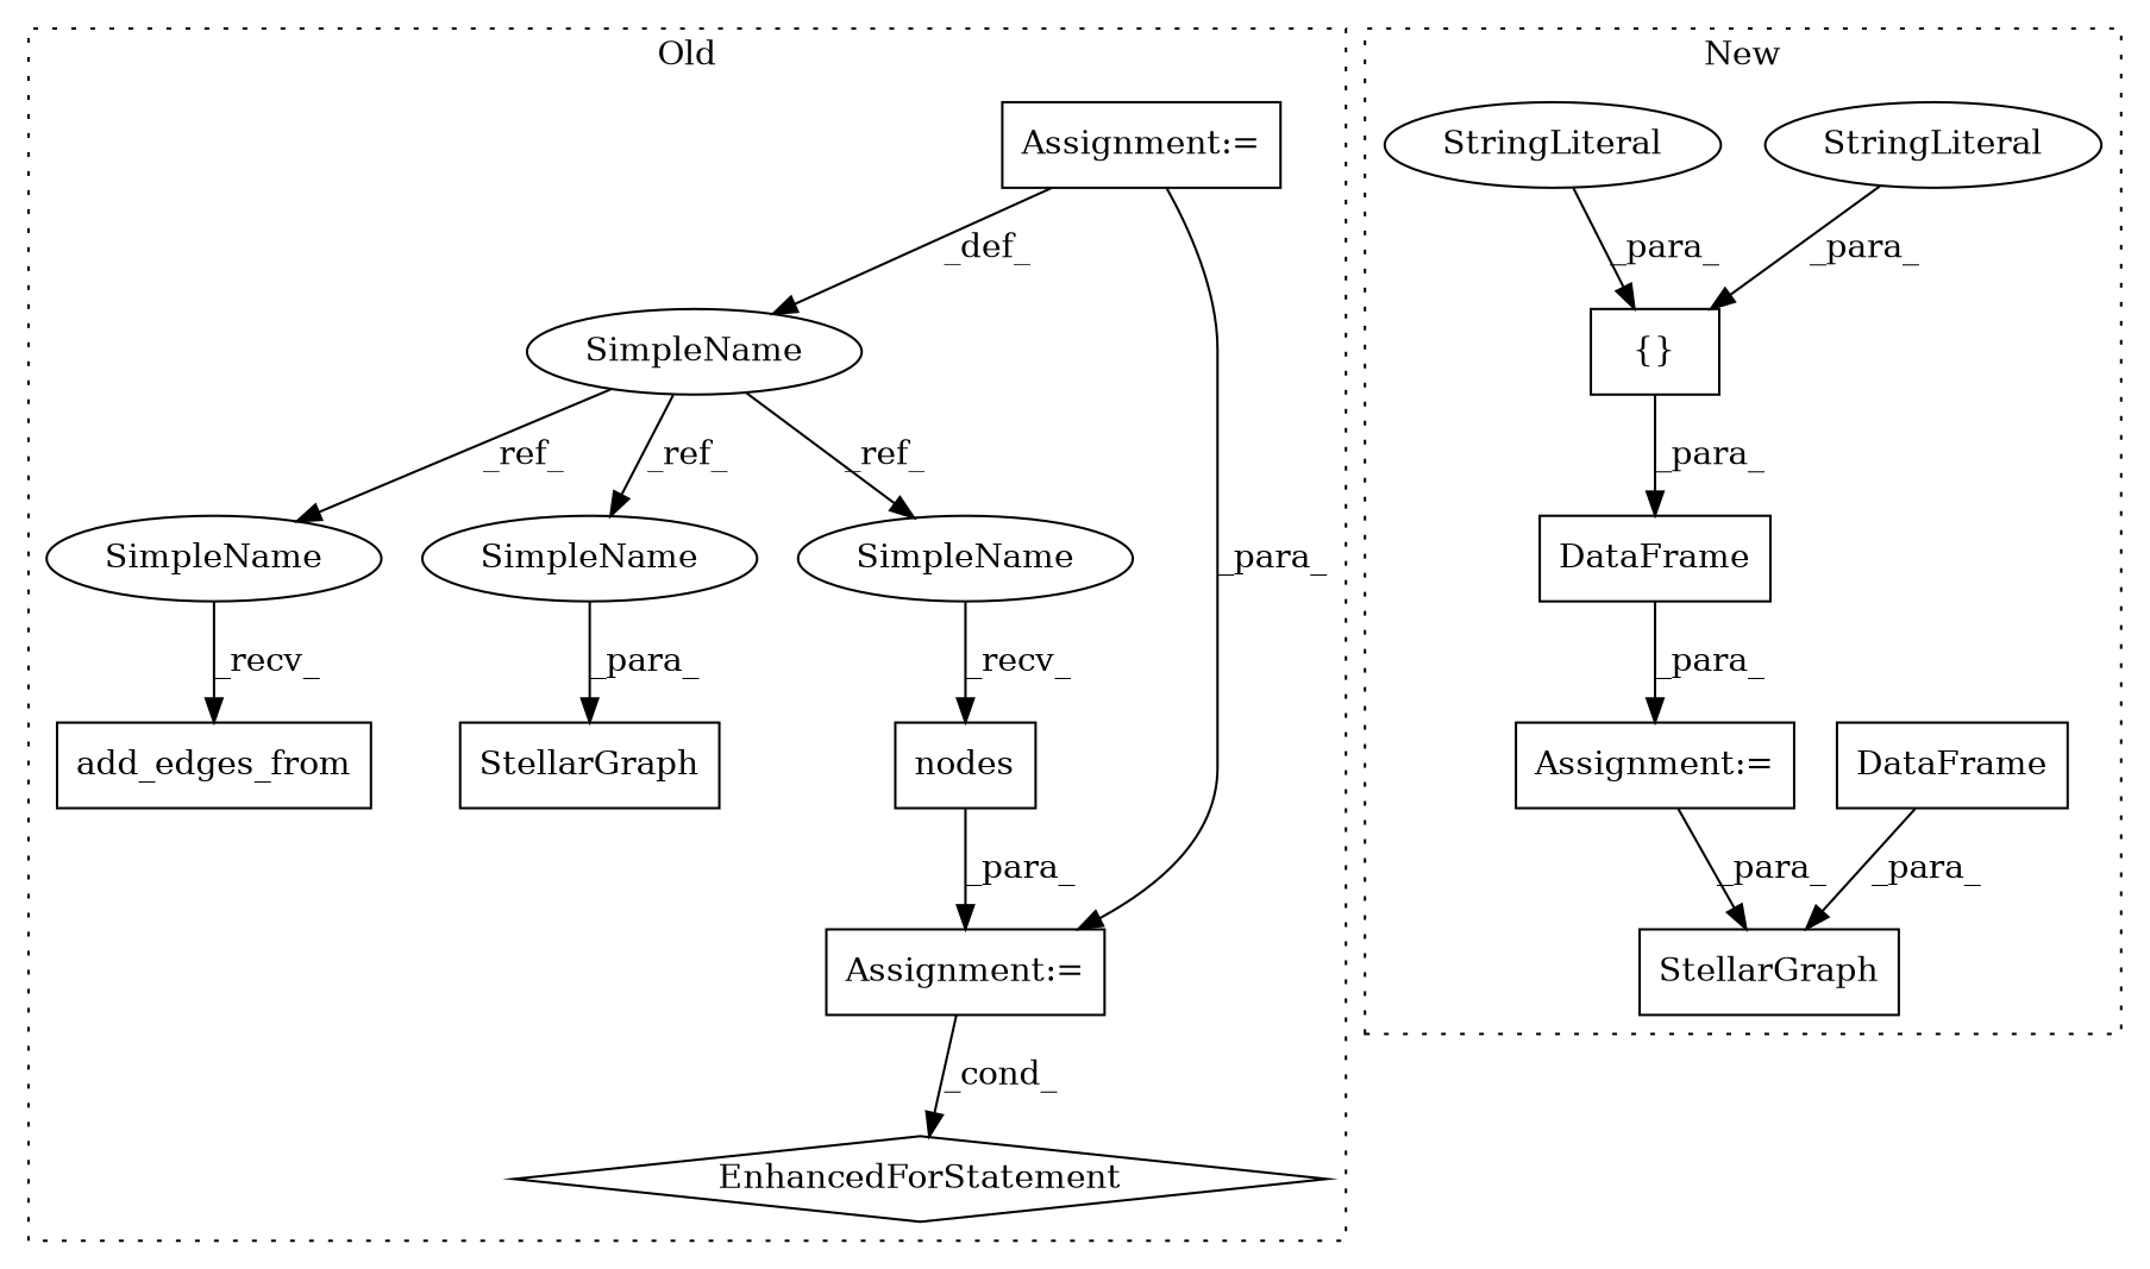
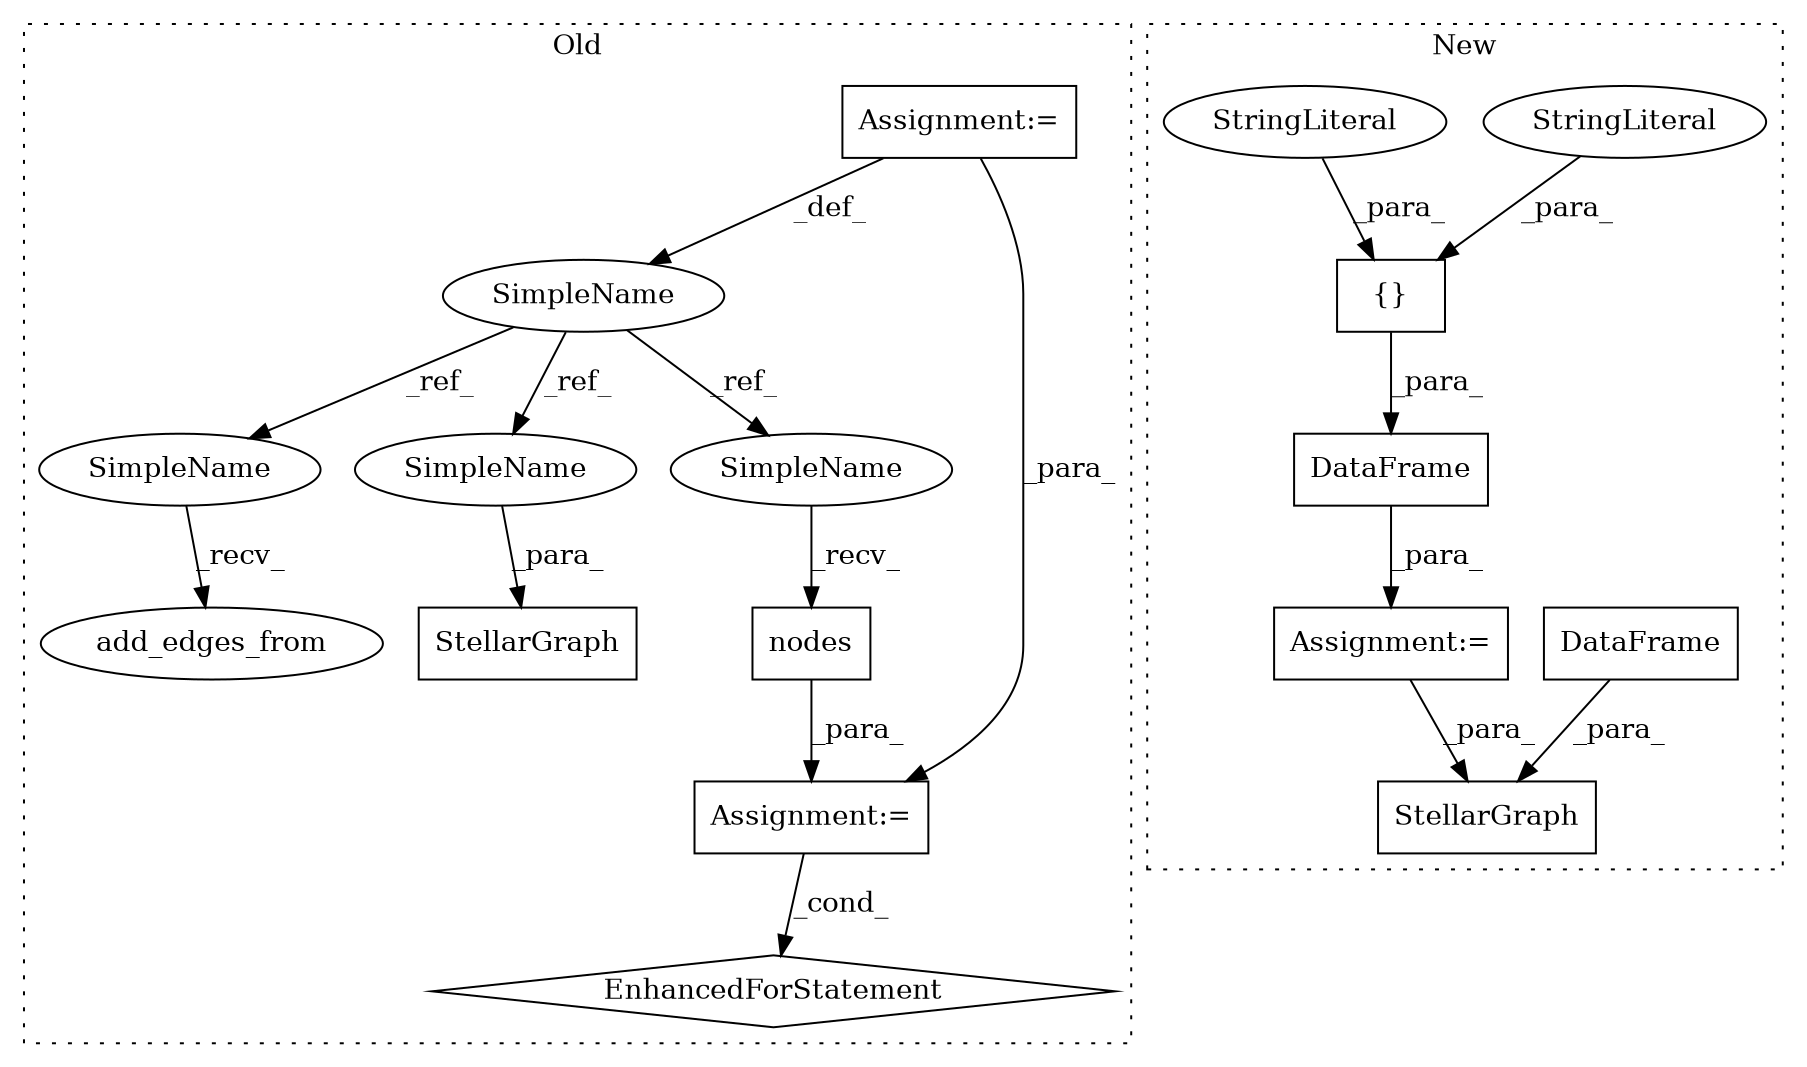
  digraph {
    node [a=32 l=1 s="883,956" shape=box]
-   n1 [l="15,1" label=add_edges_from s="831,851"]
+   n1 [l="15,1" label=add_edges_from s="831,851" shape=ellipse]
    n2 [a=7 label="Assignment:=" s=267]
    n3 [a=42 label=SimpleName s=266 shape=ellipse]
    n4 [l=7 label=nodes s=949]
    n5 [a=7 l="53,2" label="Assignment:="]
    n6 [a=70 l="53,2" label=EnhancedForStatement shape=diamond]
    n7 [l="13,1" label=StellarGraph s="1102,1116"]
    n8 [a=42 label=SimpleName s=829 shape=ellipse]
    n9 [a=42 label=SimpleName s=1115 shape=ellipse]
    n10 [a=42 label=SimpleName s=947 shape=ellipse]
    n11 [a=4 l="1,1" label="{}" s="289,322"]
    n12 [a=7 label="Assignment:=" s=248]
    n13 [l="10,1" label=DataFrame s="267,323"]
    n14 [l="13,1" label=StellarGraph s="969,993"]
    n15 [l="10,1" label=DataFrame s="394,955"]
    n16 [a=45 l=7 label=StringLiteral s=315 shape=ellipse]
    n17 [a=45 l=12 label=StringLiteral s=302 shape=ellipse]
    subgraph cluster_1 {
      label=Old
      style=dotted
      n1
      n2
      n3
      n4
      n5
      n6
      n7
      n8
      n9
      n10
    }
    subgraph cluster_2 {
      label=New
      style=dotted
      n11
      n12
      n13
      n14
      n15
      n16
      n17
    }
    n2 -> n3 [label=_def_]
    n2 -> n5 [label=_para_]
    n3 -> n8 [label=_ref_]
    n3 -> n9 [label=_ref_]
    n3 -> n10 [label=_ref_]
    n4 -> n5 [label=_para_]
    n5 -> n6 [label=_cond_]
    n8 -> n1 [label=_recv_]
    n9 -> n7 [label=_para_]
    n10 -> n4 [label=_recv_]
    n11 -> n13 [label=_para_]
    n12 -> n14 [label=_para_]
    n13 -> n12 [label=_para_]
    n15 -> n14 [label=_para_]
    n16 -> n11 [label=_para_]
    n17 -> n11 [label=_para_]
  }
